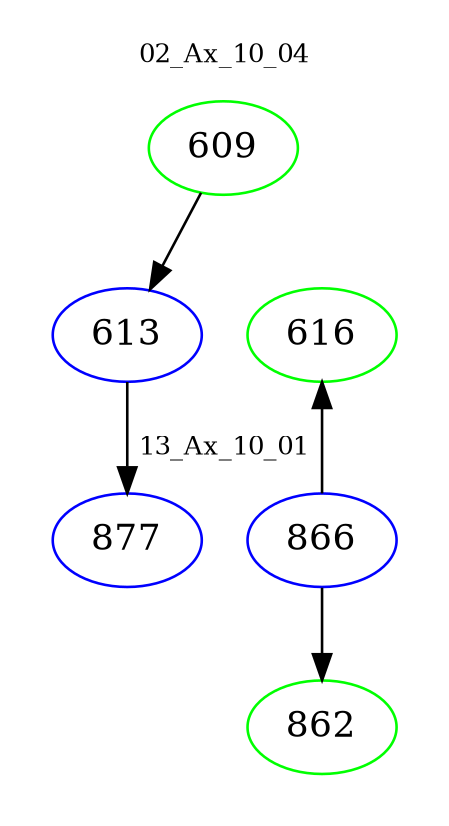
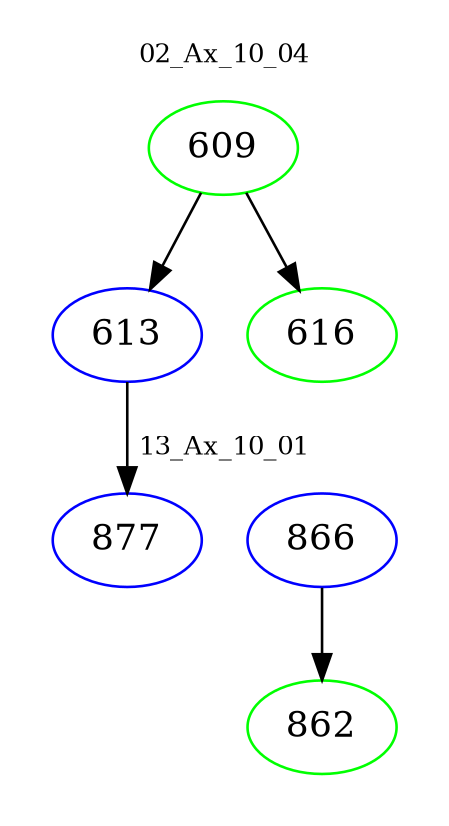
  digraph {
    node [color=blue]
    edge [color=black]
    n1 [label=866]
    n2 [color=green label=862]
    n3 [label=877]
    n4 [color=green label=609]
    n5 [label=613]
    n6 [color=green label=616]
    subgraph cluster_1 {
      color=white
      fontsize=10
      label="13_Ax_10_01"
      n1
      n2
      n3
    }
    subgraph cluster_2 {
      color=white
      fontsize=10
      label="02_Ax_10_04"
      n4
      n5
      n6
    }
    n1 -> n2
    n4 -> n5
-   n1 -> n6
+   n4 -> n6
    n5 -> n3
  }
